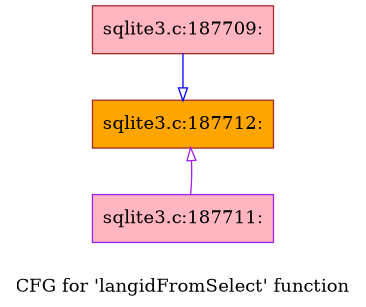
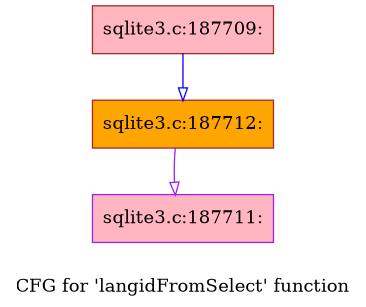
  digraph {
    fontname="DejaVu Serif"
    label="CFG for 'langidFromSelect' function"
    node [color=brown fillcolor=lightpink fontname="DejaVu Serif" shape=record style=filled]
    edge [arrowhead=onormal fontname="DejaVu Serif"]
    n1 [label="{sqlite3.c:187709:}"]
    n2 [fillcolor=orange label="{sqlite3.c:187712:}"]
    n3 [color=purple label="{sqlite3.c:187711:}"]
    n1 -> n2 [color=blue]
-   n3 -> n2 [color=purple]
+   n2 -> n3 [color=purple]
  }
